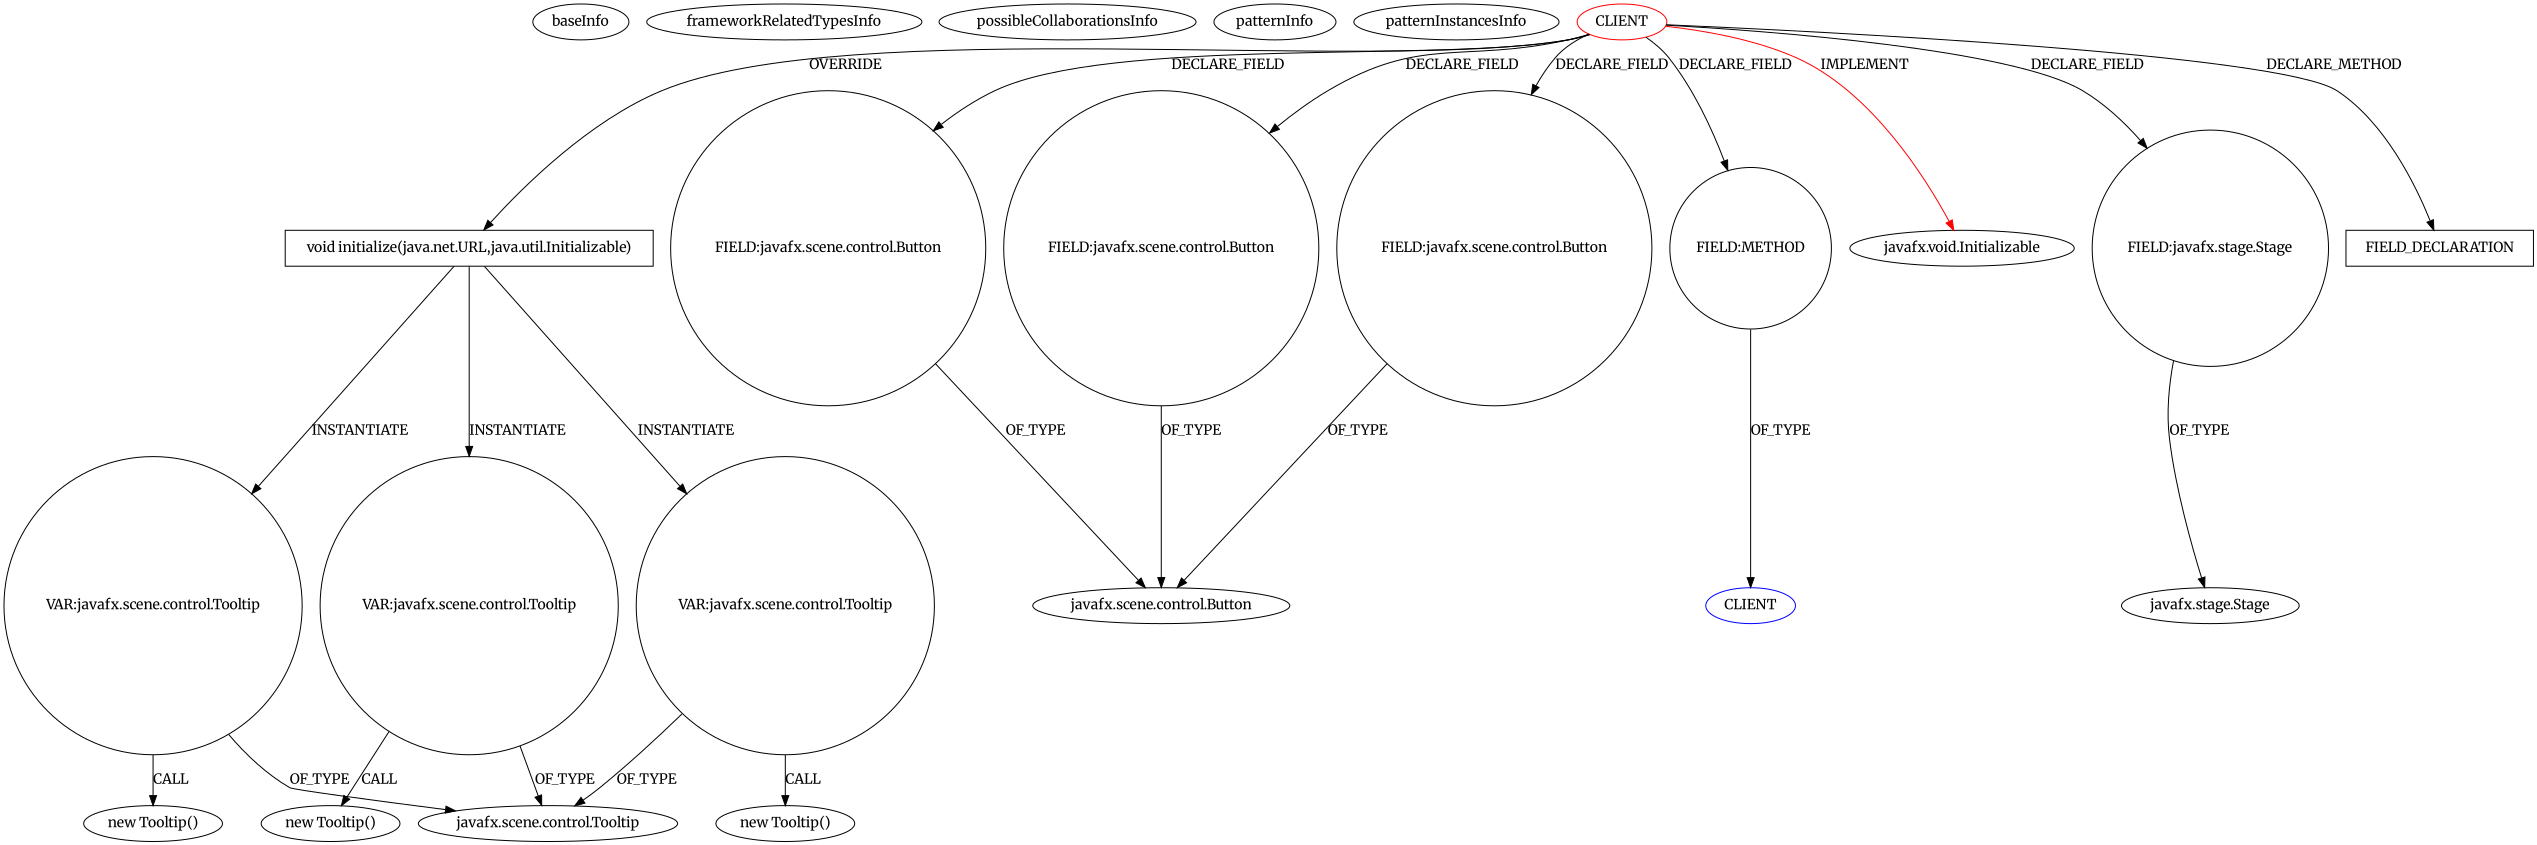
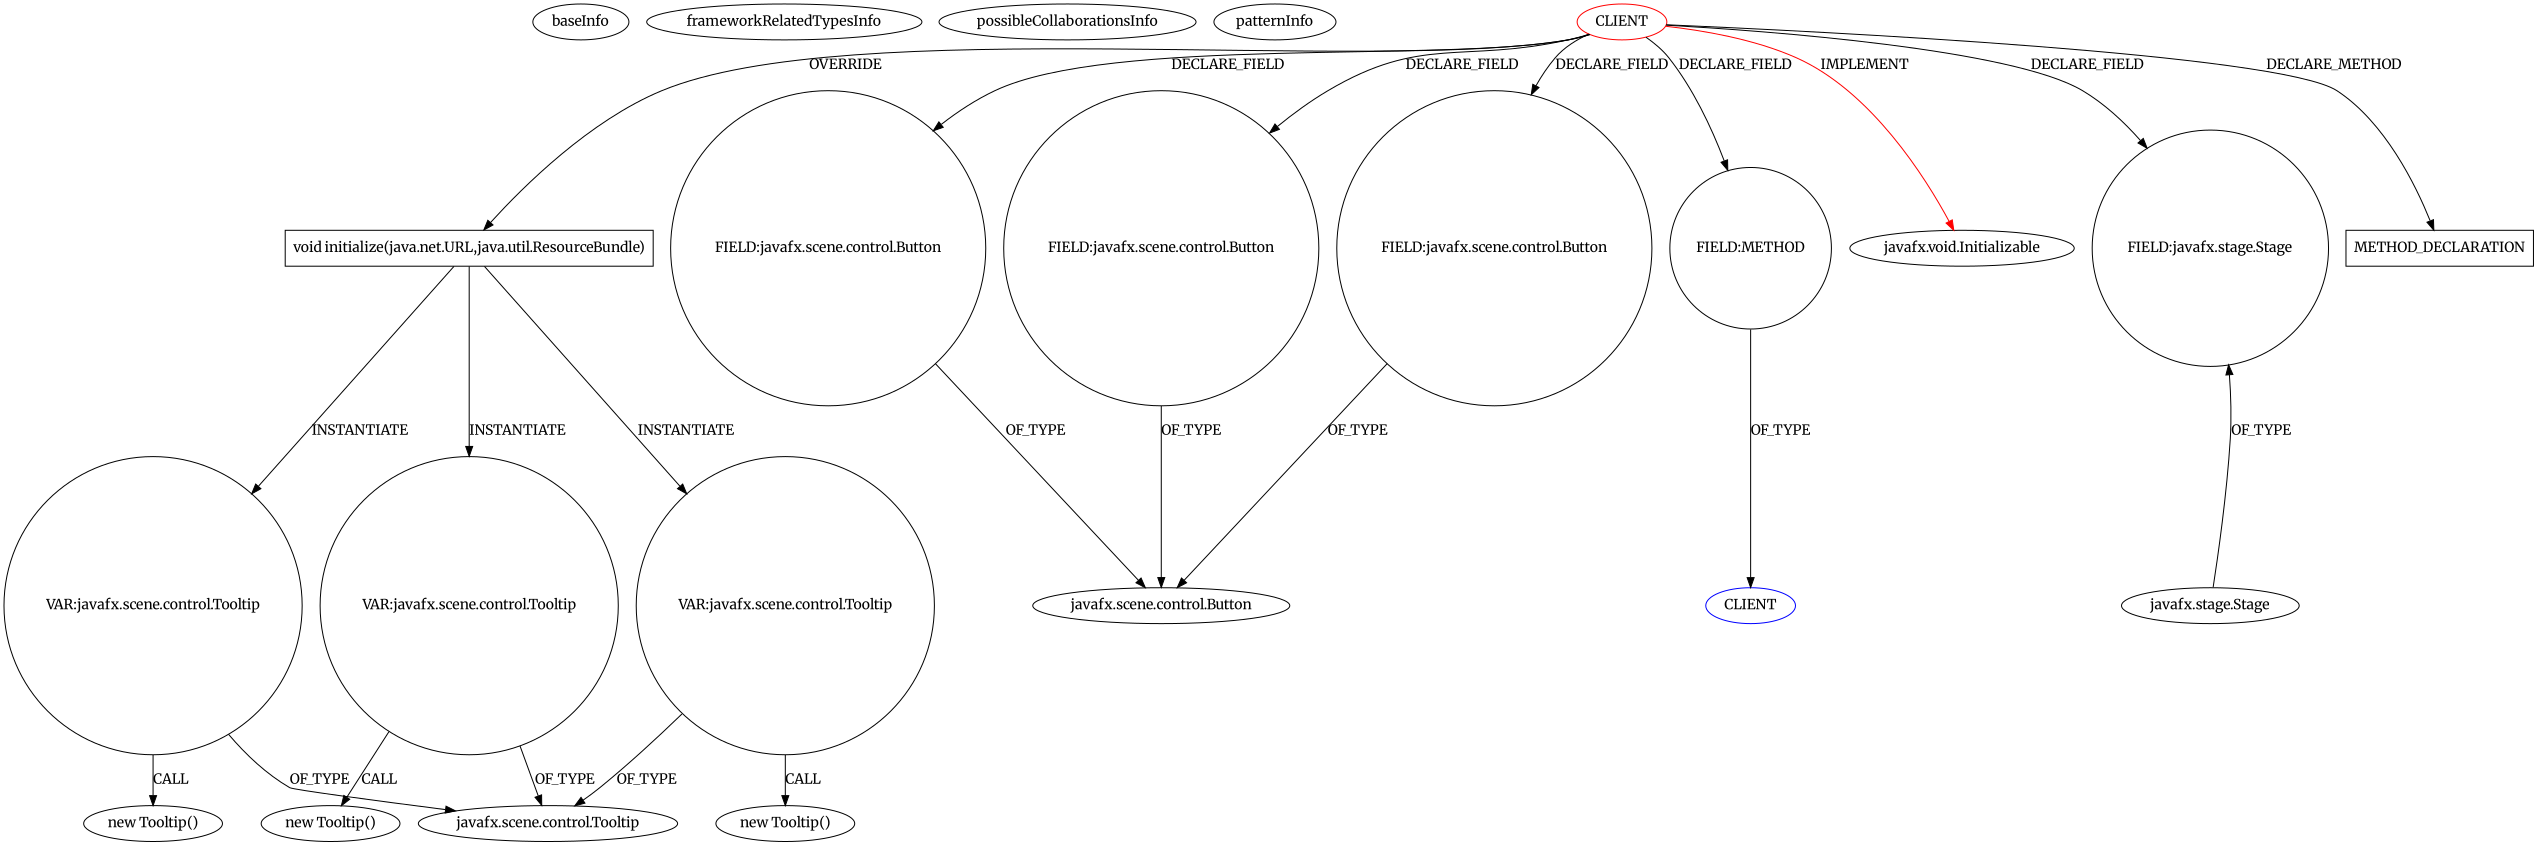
  digraph {
    fontname=Merriweather
    node [fontname=Merriweather isFrameworkType=false]
    edge [fontname=Merriweather]
    baseInfo [category=pattern graphId=1602 isAnonymous=false possibleRelation=false isFrameworkType=""]
    frameworkRelatedTypesInfo [0="javafx.fxml.Initializable" isFrameworkType=""]
    possibleCollaborationsInfo [isFrameworkType=""]
    patternInfo [frequency=2.0 patternRootClient=0 isFrameworkType=""]
-   patternInstancesInfo [0="bianconejo-CEFX~/bianconejo-CEFX/CEFX-master/src/cefx/CEPrincipalController.java~CEPrincipalController~2114" 1="aferrandoa-valenciasprints~/aferrandoa-valenciasprints/valenciasprints-master/src/controllers/MainController.java~MainController~1711" isFrameworkType=""]
    n6 [label="new Tooltip()" vertexType=CONSTRUCTOR_CALL]
    n7 [label="VAR:javafx.scene.control.Tooltip" shape=circle vertexType=VARIABLE_EXPRESION]
    n8 [label="javafx.scene.control.Tooltip" vertexType=FRAMEWORK_CLASS_TYPE]
-   n9 [label="void initialize(java.net.URL,java.util.Initializable)" shape=box vertexType=OVERRIDING_METHOD_DECLARATION]
+   n9 [label="void initialize(java.net.URL,java.util.ResourceBundle)" shape=box vertexType=OVERRIDING_METHOD_DECLARATION]
    n10 [label="VAR:javafx.scene.control.Tooltip" shape=circle vertexType=VARIABLE_EXPRESION]
    n11 [label="VAR:javafx.scene.control.Tooltip" shape=circle vertexType=VARIABLE_EXPRESION]
    n12 [label="new Tooltip()" vertexType=CONSTRUCTOR_CALL]
    n13 [label="new Tooltip()" vertexType=CONSTRUCTOR_CALL]
    n14 [color=red label=CLIENT vertexType=ROOT_CLIENT_CLASS_DECLARATION]
    n15 [label="FIELD:javafx.scene.control.Button" shape=circle vertexType=FIELD_DECLARATION]
    n16 [label="FIELD:javafx.scene.control.Button" shape=circle vertexType=FIELD_DECLARATION]
    n17 [label="FIELD:javafx.scene.control.Button" shape=circle vertexType=FIELD_DECLARATION]
    n18 [label="FIELD:METHOD" shape=circle vertexType=FIELD_DECLARATION]
    n19 [label="javafx.void.Initializable" vertexType=FRAMEWORK_INTERFACE_TYPE]
    n20 [label="FIELD:javafx.stage.Stage" shape=circle vertexType=FIELD_DECLARATION]
-   n21 [label=FIELD_DECLARATION shape=box vertexType=CLIENT_METHOD_DECLARATION]
+   n21 [label=METHOD_DECLARATION shape=box vertexType=CLIENT_METHOD_DECLARATION]
    n22 [label="javafx.scene.control.Button" vertexType=FRAMEWORK_CLASS_TYPE]
    n23 [color=blue label=CLIENT vertexType=REFERENCE_CLIENT_CLASS_DECLARATION]
    n24 [label="javafx.stage.Stage" vertexType=FRAMEWORK_CLASS_TYPE]
    n7 -> n6 [label=CALL]
    n7 -> n8 [label=OF_TYPE]
    n9 -> n7 [label=INSTANTIATE]
    n9 -> n10 [label=INSTANTIATE]
    n9 -> n11 [label=INSTANTIATE]
    n10 -> n8 [label=OF_TYPE]
    n10 -> n12 [label=CALL]
    n11 -> n8 [label=OF_TYPE]
    n11 -> n13 [label=CALL]
    n14 -> n9 [label=OVERRIDE]
    n14 -> n15 [label=DECLARE_FIELD]
    n14 -> n16 [label=DECLARE_FIELD]
    n14 -> n17 [label=DECLARE_FIELD]
    n14 -> n18 [label=DECLARE_FIELD]
    n14 -> n19 [color=red label=IMPLEMENT]
    n14 -> n20 [label=DECLARE_FIELD]
    n14 -> n21 [label=DECLARE_METHOD]
    n15 -> n22 [label=OF_TYPE]
    n16 -> n22 [label=OF_TYPE]
    n17 -> n22 [label=OF_TYPE]
    n18 -> n23 [label=OF_TYPE]
-   n20 -> n24 [label=OF_TYPE]
+   n24 -> n20 [label=OF_TYPE]
  }
